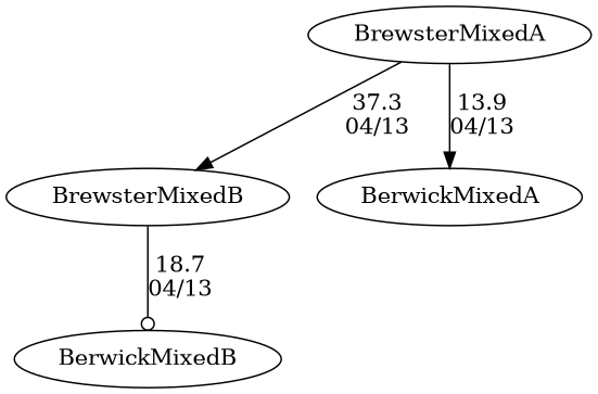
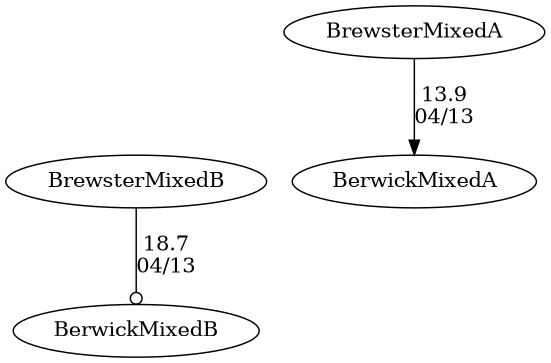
  digraph {
    edge [arrowhead=normal random=random]
    BrewsterMixedB
    BerwickMixedB
    BrewsterMixedA
    BerwickMixedA
    BrewsterMixedB -> BerwickMixedB [arrowhead=odot label="18.7\n04/13" weight=82]
-   BrewsterMixedA -> BrewsterMixedB [label="37.3\n04/13" weight=63]
    BrewsterMixedA -> BerwickMixedA [label="13.9\n04/13" weight=87]
  }
